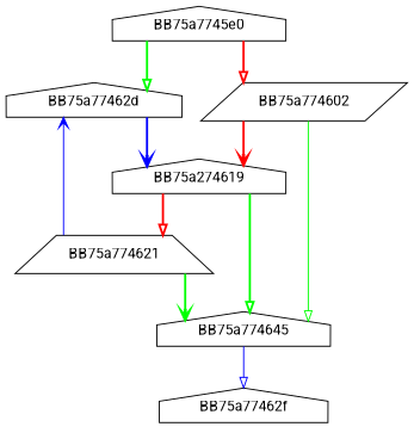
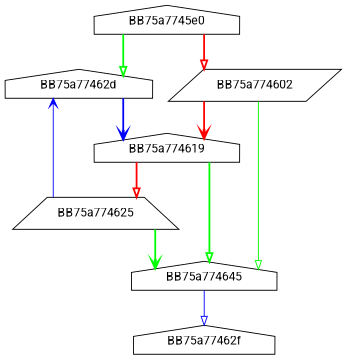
  digraph {
    fontname=Roboto
    splines=ortho
    node [fontname=Roboto shape=house]
    edge [arrowhead=onormal color=green fontname=Roboto style=bold]
    BB75a7745e0
    BB75a77462d
    BB75a774602 [shape=parallelogram]
-   BB75a774619 [label=BB75a274619]
+   BB75a774619
    BB75a774645
    BB75a77462f
-   BB75a774625 [shape=trapezium label=BB75a774621]
+   BB75a774625 [shape=trapezium]
    BB75a7745e0 -> BB75a77462d
    BB75a7745e0 -> BB75a774602 [color=red]
    BB75a77462d -> BB75a774619 [arrowhead=vee color=blue]
    BB75a774602 -> BB75a774619 [arrowhead=vee color=red]
    BB75a774602 -> BB75a774645 [style=solid]
    BB75a774619 -> BB75a774645
    BB75a774619 -> BB75a774625 [color=red]
    BB75a774645 -> BB75a77462f [color=blue style=solid]
    BB75a774625 -> BB75a77462d [arrowhead=vee color=blue style=solid]
    BB75a774625 -> BB75a774645 [arrowhead=vee]
  }
